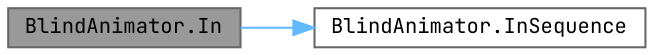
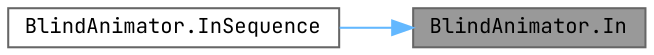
  digraph {
    rankdir=LR
    fontname="JetBrains Mono"
    node [fontname="JetBrains Mono" fontsize=10 shape=box style=filled]
    n1 [color=gray40 fillcolor=grey60 fontcolor=black height=0.2 label="BlindAnimator.In" width=0.4]
    n2 [color=grey40 fillcolor=white height=0.2 label="BlindAnimator.InSequence" width=0.4]
-   n1 -> n2 [color=steelblue1 fontname="JetBrains Mono" fontsize=10 labelfontname=Helvetica labelfontsize=10 style=solid]
+   n2 -> n1 [color=steelblue1 fontname="JetBrains Mono" fontsize=10 labelfontname=Helvetica labelfontsize=10 style=solid]
  }
